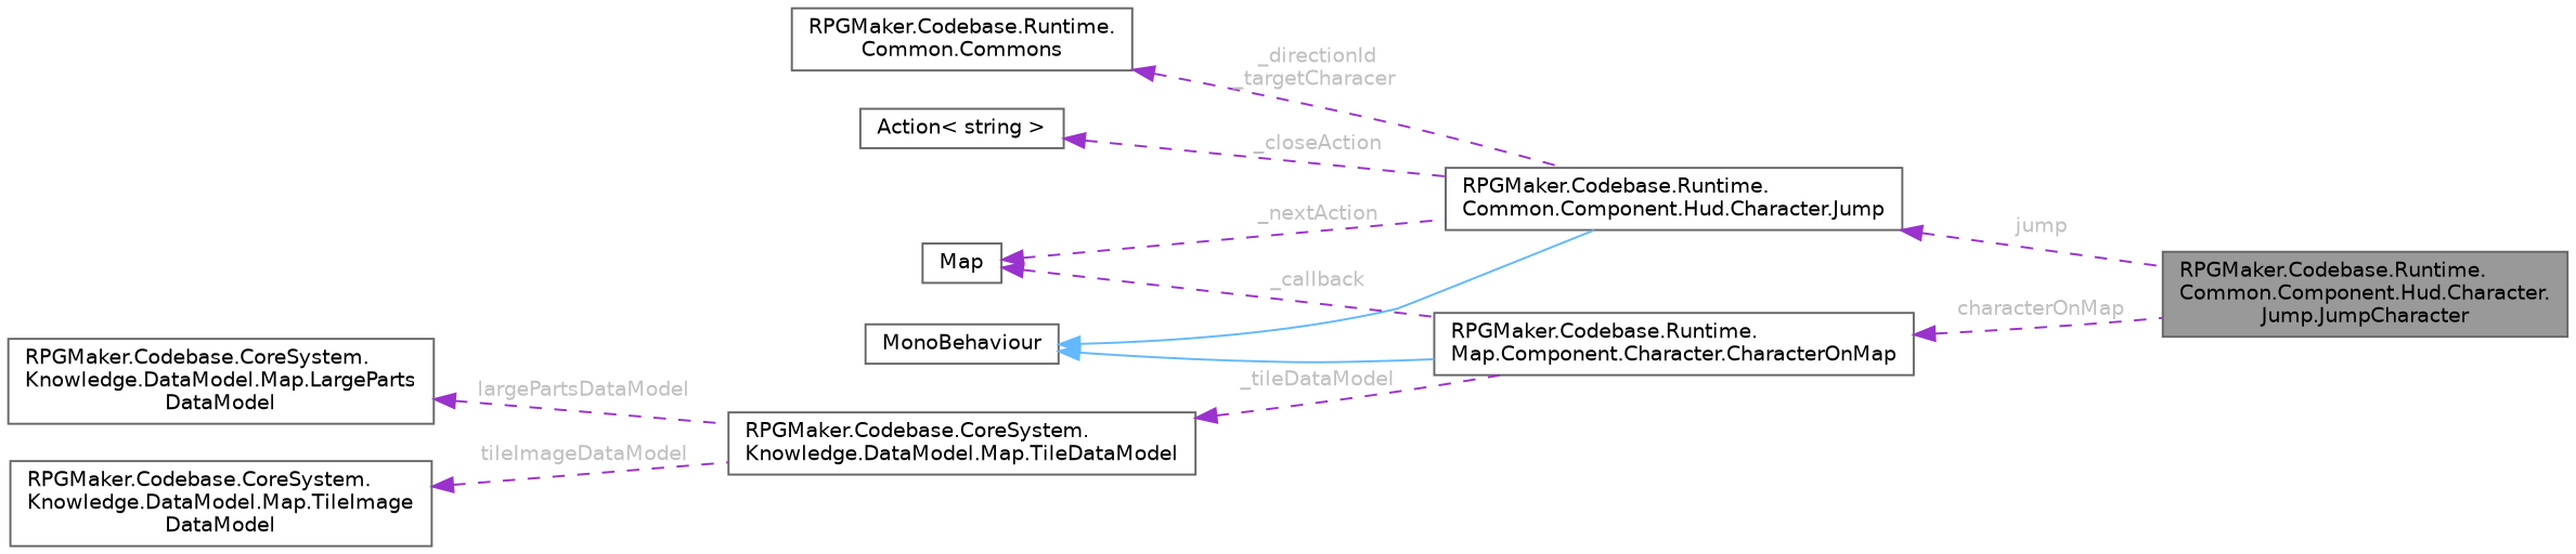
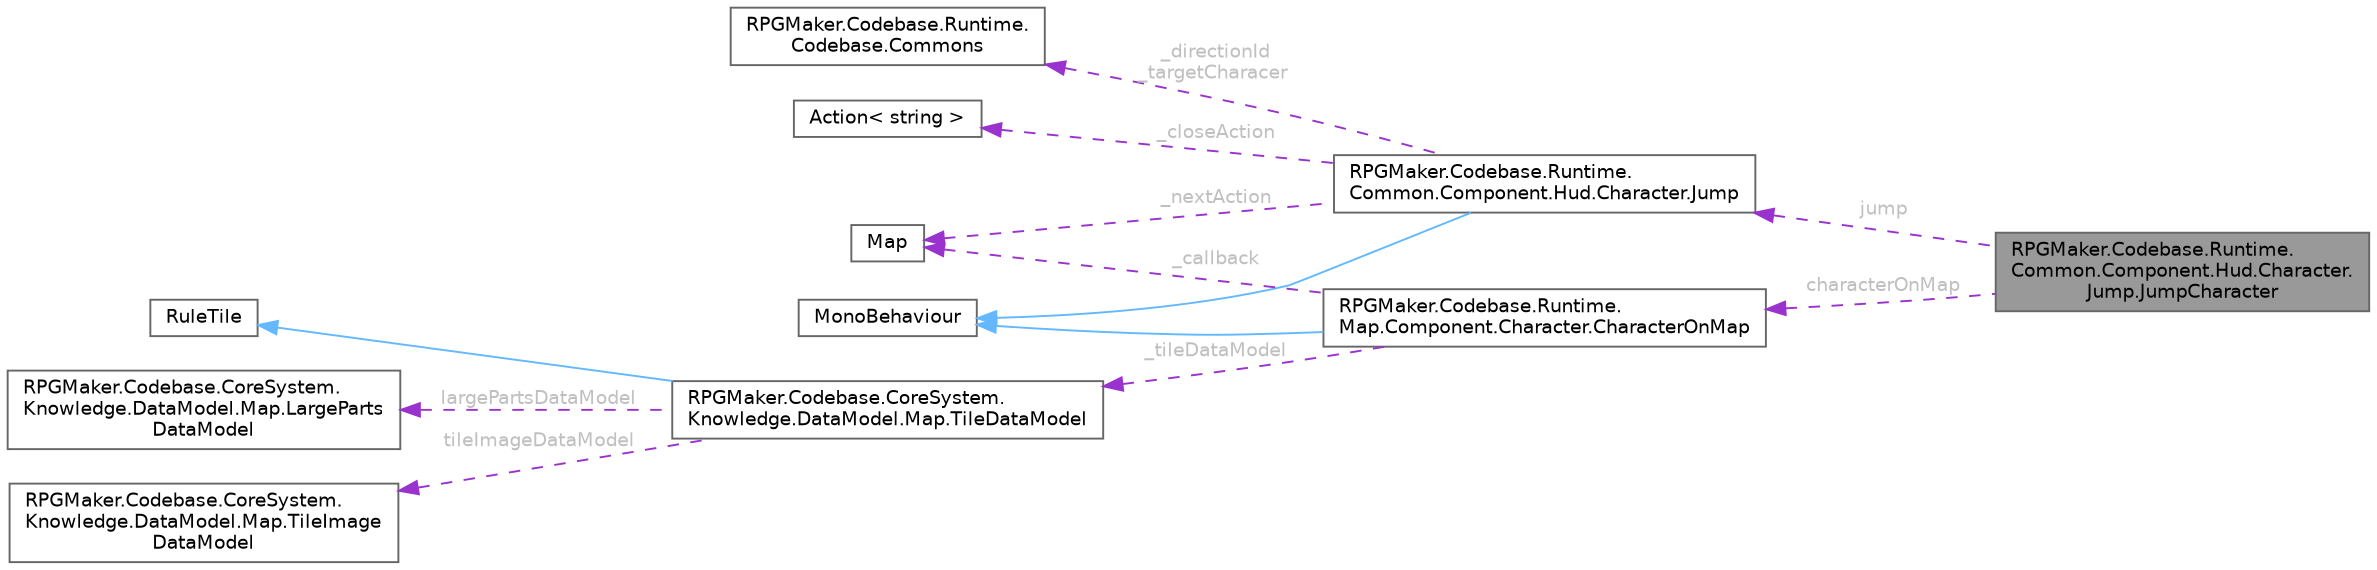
  digraph {
    rankdir=LR
    node [color=gray40 fillcolor=white fontname=Helvetica fontsize=10 shape=box style=filled]
    edge [color=darkorchid3 dir=back fontcolor=grey fontname=Helvetica fontsize=10 labelfontname=Helvetica labelfontsize=10 style=dashed]
    n1 [fillcolor=grey60 fontcolor=black height=0.2 label="RPGMaker.Codebase.Runtime.\lCommon.Component.Hud.Character.\lJump.JumpCharacter" width=0.4]
    n2 [height=0.2 label="RPGMaker.Codebase.Runtime.\lCommon.Component.Hud.Character.Jump" width=0.4]
    n3 [height=0.2 label=MonoBehaviour width=0.4]
    n4 [height=0.2 label="RPGMaker.Codebase.Runtime.\lMap.Component.Character.CharacterOnMap" width=0.4]
-   n5 [height=0.2 label="RPGMaker.Codebase.Runtime.\lCommon.Commons" width=0.4]
+   n5 [height=0.2 label="RPGMaker.Codebase.Runtime.\lCodebase.Commons" width=0.4]
    n6 [height=0.2 label=Map width=0.4]
    n7 [height=0.2 label="Action\< string \>" width=0.4]
    n8 [height=0.2 label="RPGMaker.Codebase.CoreSystem.\lKnowledge.DataModel.Map.TileDataModel" width=0.4]
+   n9 [height=0.2 label=RuleTile width=0.4]
    n10 [height=0.2 label="RPGMaker.Codebase.CoreSystem.\lKnowledge.DataModel.Map.LargeParts\lDataModel" width=0.4]
    n11 [height=0.2 label="RPGMaker.Codebase.CoreSystem.\lKnowledge.DataModel.Map.TileImage\lDataModel" width=0.4]
    n2 -> n1 [label=" jump"]
    n3 -> n2 [color=steelblue1 style=solid fontcolor=""]
    n3 -> n4 [color=steelblue1 style=solid fontcolor=""]
    n4 -> n1 [label=" characterOnMap"]
    n5 -> n2 [label=" _directionId\n_targetCharacer"]
    n6 -> n2 [label=" _nextAction"]
    n6 -> n4 [label=" _callback"]
    n7 -> n2 [label=" _closeAction"]
    n8 -> n4 [label=" _tileDataModel"]
+   n9 -> n8 [color=steelblue1 style=solid fontcolor=""]
    n10 -> n8 [label=" largePartsDataModel"]
    n11 -> n8 [label=" tileImageDataModel"]
  }
